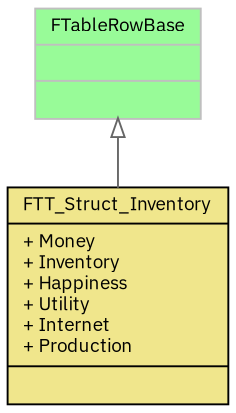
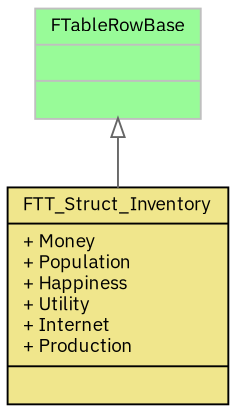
  digraph {
    fontname="IBM Plex Sans"
    node [fontname="IBM Plex Sans" fontsize=10 shape=record style=filled]
-   n1 [color=black fillcolor=khaki fontcolor=black height=0.2 label="{FTT_Struct_Inventory\n|+ Money\l+ Inventory\l+ Happiness\l+ Utility\l+ Internet\l+ Production\l|}" width=0.4]
+   n1 [color=black fillcolor=khaki fontcolor=black height=0.2 label="{FTT_Struct_Inventory\n|+ Money\l+ Population\l+ Happiness\l+ Utility\l+ Internet\l+ Production\l|}" width=0.4]
    n2 [color=grey75 fillcolor=palegreen height=0.2 label="{FTableRowBase\n||}" width=0.4]
    n2 -> n1 [arrowtail=onormal color=gray40 dir=back fontname="IBM Plex Sans" fontsize=10 labelfontname=Helvetica labelfontsize=10 style=solid]
  }
